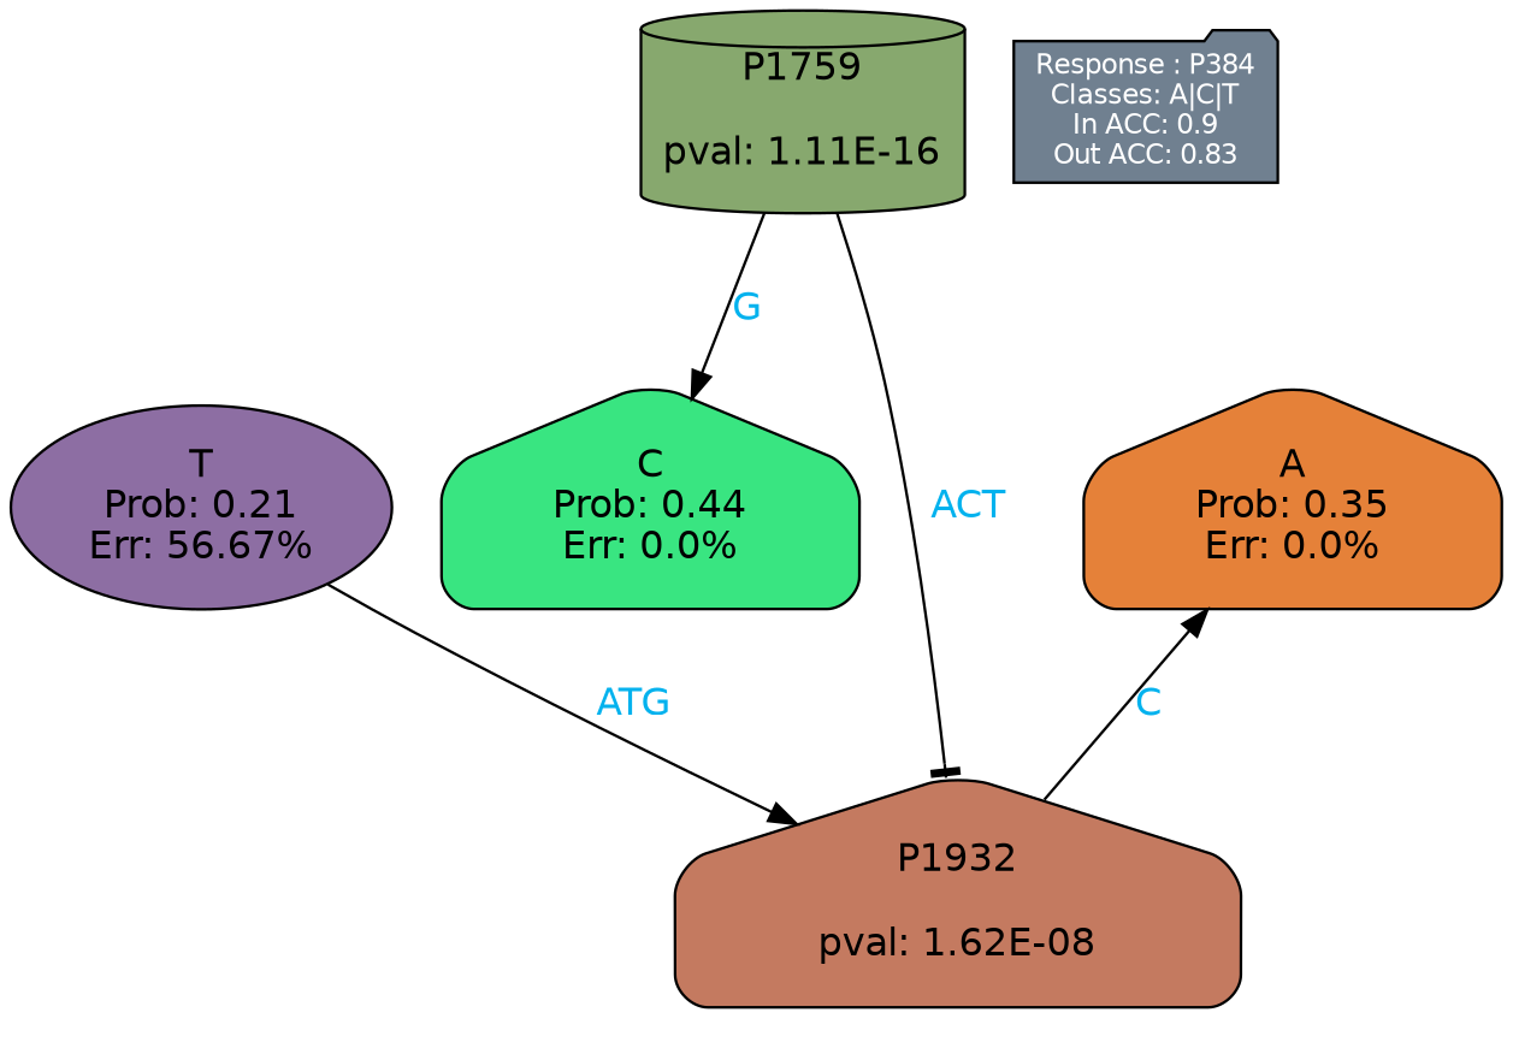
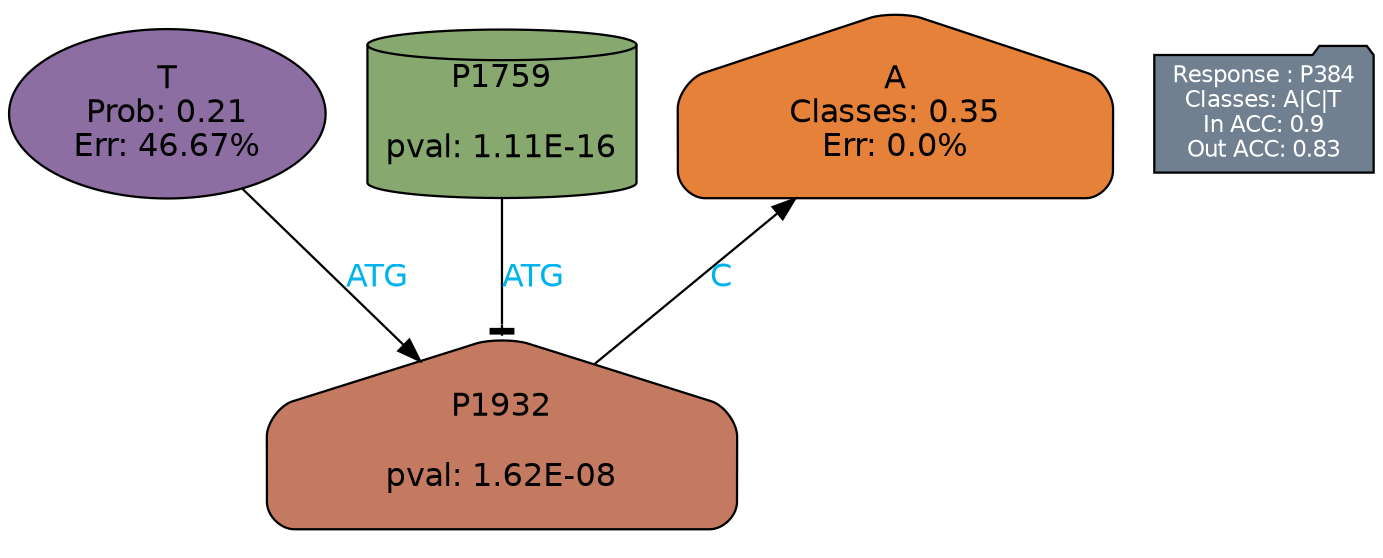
  digraph {
    ranksep=equally
    splines=polylines
    node [color=black fontname=helvetica shape=house style="filled, rounded"]
    edge [arrowhead=normal fontcolor=deepskyblue2 fontname=helvetica style=solid]
-   n1 [fillcolor="#8d6ea3" label="T\nProb: 0.21\nErr: 56.67%" shape=ellipse]
-   n2 [fillcolor="#e58139" label="A\nProb: 0.35\nErr: 0.0%"]
-   n3 [fillcolor="#39e581" label="C\nProb: 0.44\nErr: 0.0%"]
+   n1 [fillcolor="#8d6ea3" label="T\nProb: 0.21\nErr: 46.67%" shape=ellipse]
+   n2 [fillcolor="#e58139" label="A\nClasses: 0.35\nErr: 0.0%"]
    n4 [align=left fillcolor=slategray fontcolor=white fontsize=10 label="Response : P384\nClasses: A|C|T\nIn ACC: 0.9\nOut ACC: 0.83\n" shape=folder style=filled]
    n5 [fillcolor="#87a86e" label="P1759\n\npval: 1.11E-16" shape=cylinder]
    n6 [fillcolor="#c47a60" label="P1932\n\npval: 1.62E-08"]
    subgraph sub_1 {
      rank=same
      n1
      n2
-     n3
    }
    subgraph sub_2 {
      rank=same
      n4
      n5
    }
    n1 -> n6 [label=ATG]
-   n5 -> n3 [label=G]
-   n5 -> n6 [arrowhead=tee label=ACT]
+   n5 -> n6 [arrowhead=tee label=ATG]
    n6 -> n2 [label=C]
  }
